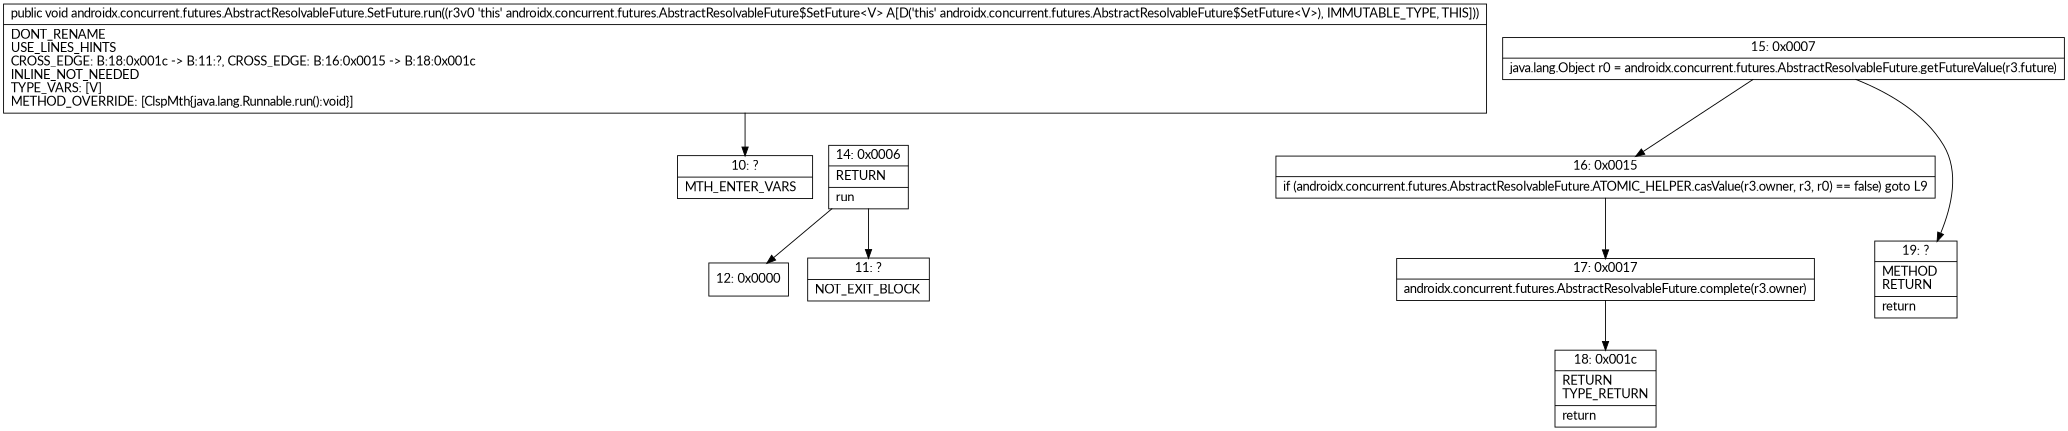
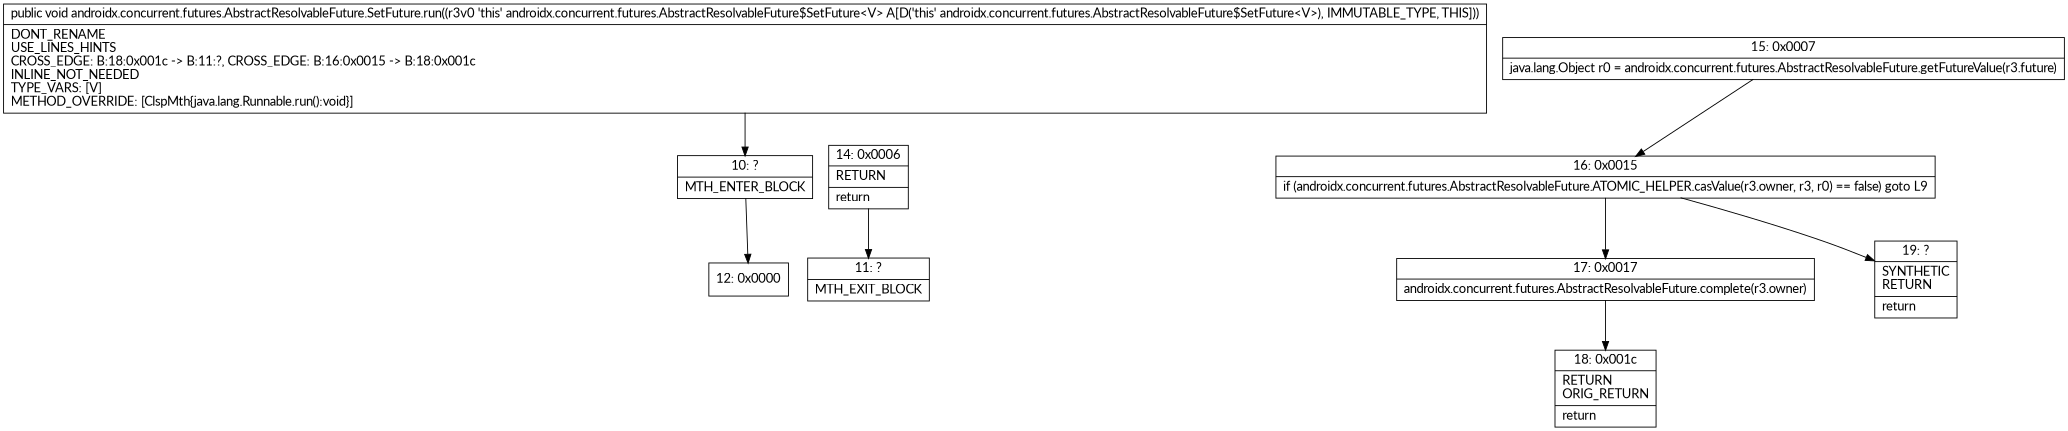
  digraph {
    fontname=Lato
    node [fontname=Lato shape=record]
    edge [fontname=Lato]
-   n1 [label="{10\:\ ?|MTH_ENTER_VARS\l}"]
+   n1 [label="{10\:\ ?|MTH_ENTER_BLOCK\l}"]
    n2 [label="{12\:\ 0x0000}"]
-   n3 [label="{14\:\ 0x0006|RETURN\l|run\l}"]
-   n4 [label="{11\:\ ?|NOT_EXIT_BLOCK\l}"]
+   n3 [label="{14\:\ 0x0006|RETURN\l|return\l}"]
+   n4 [label="{11\:\ ?|MTH_EXIT_BLOCK\l}"]
    n5 [label="{15\:\ 0x0007|java.lang.Object r0 = androidx.concurrent.futures.AbstractResolvableFuture.getFutureValue(r3.future)\l}"]
    n6 [label="{16\:\ 0x0015|if (androidx.concurrent.futures.AbstractResolvableFuture.ATOMIC_HELPER.casValue(r3.owner, r3, r0) == false) goto L9\l}"]
    n7 [label="{17\:\ 0x0017|androidx.concurrent.futures.AbstractResolvableFuture.complete(r3.owner)\l}"]
-   n8 [label="{19\:\ ?|METHOD\lRETURN\l|return\l}"]
-   n9 [label="{18\:\ 0x001c|RETURN\lTYPE_RETURN\l|return\l}"]
+   n8 [label="{19\:\ ?|SYNTHETIC\lRETURN\l|return\l}"]
+   n9 [label="{18\:\ 0x001c|RETURN\lORIG_RETURN\l|return\l}"]
    n10 [label="{public void androidx.concurrent.futures.AbstractResolvableFuture.SetFuture.run((r3v0 'this' androidx.concurrent.futures.AbstractResolvableFuture$SetFuture\<V\> A[D('this' androidx.concurrent.futures.AbstractResolvableFuture$SetFuture\<V\>), IMMUTABLE_TYPE, THIS]))  | DONT_RENAME\lUSE_LINES_HINTS\lCROSS_EDGE: B:18:0x001c \-\> B:11:?, CROSS_EDGE: B:16:0x0015 \-\> B:18:0x001c\lINLINE_NOT_NEEDED\lTYPE_VARS: [V]\lMETHOD_OVERRIDE: [ClspMth\{java.lang.Runnable.run():void\}]\l}"]
-   n3 -> n2
+   n1 -> n2
    n3 -> n4
    n5 -> n6
    n6 -> n7 [style=solid]
-   n5 -> n8
+   n6 -> n8
    n7 -> n9
    n10 -> n1
  }
